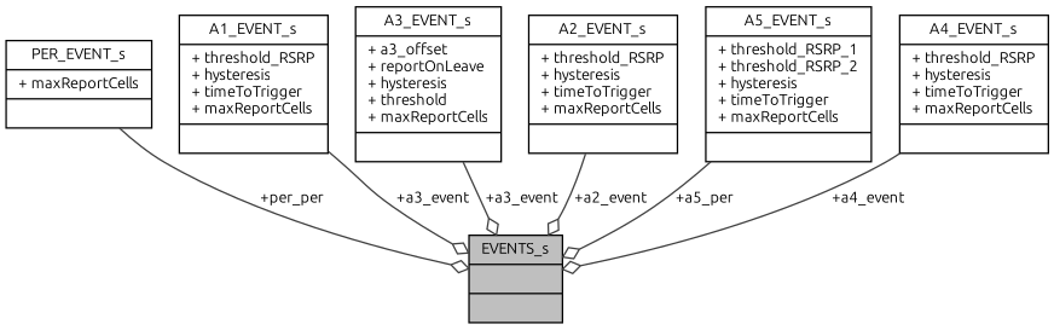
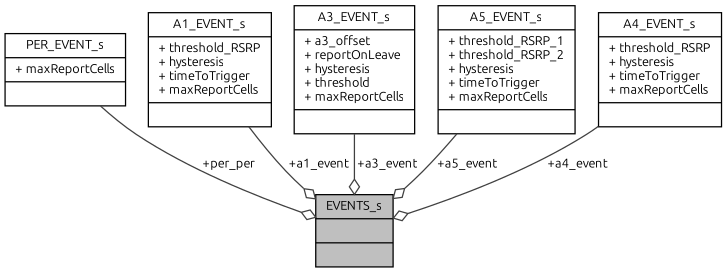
  digraph {
    fontname=Ubuntu
    node [color=black fillcolor=white fontname=Ubuntu fontsize=10 shape=record style=filled]
    edge [arrowhead=odiamond color=grey25 fontname=Ubuntu fontsize=10 labelfontname=Helvetica labelfontsize=10 style=solid]
    n1 [fillcolor=grey75 fontcolor=black height=0.2 label="{EVENTS_s\n||}" width=0.4]
    n2 [height=0.2 label="{PER_EVENT_s\n|+ maxReportCells\l|}" width=0.4]
    n3 [height=0.2 label="{A1_EVENT_s\n|+ threshold_RSRP\l+ hysteresis\l+ timeToTrigger\l+ maxReportCells\l|}" width=0.4]
    n4 [height=0.2 label="{A3_EVENT_s\n|+ a3_offset\l+ reportOnLeave\l+ hysteresis\l+ threshold\l+ maxReportCells\l|}" width=0.4]
-   n5 [height=0.2 label="{A2_EVENT_s\n|+ threshold_RSRP\l+ hysteresis\l+ timeToTrigger\l+ maxReportCells\l|}" width=0.4]
    n6 [height=0.2 label="{A5_EVENT_s\n|+ threshold_RSRP_1\l+ threshold_RSRP_2\l+ hysteresis\l+ timeToTrigger\l+ maxReportCells\l|}" width=0.4]
    n7 [height=0.2 label="{A4_EVENT_s\n|+ threshold_RSRP\l+ hysteresis\l+ timeToTrigger\l+ maxReportCells\l|}" width=0.4]
    n2 -> n1 [label=" +per_per"]
-   n3 -> n1 [label=" +a3_event"]
+   n3 -> n1 [label=" +a1_event"]
    n4 -> n1 [label=" +a3_event"]
-   n5 -> n1 [label=" +a2_event"]
-   n6 -> n1 [label=" +a5_per"]
+   n6 -> n1 [label=" +a5_event"]
    n7 -> n1 [label=" +a4_event"]
  }
